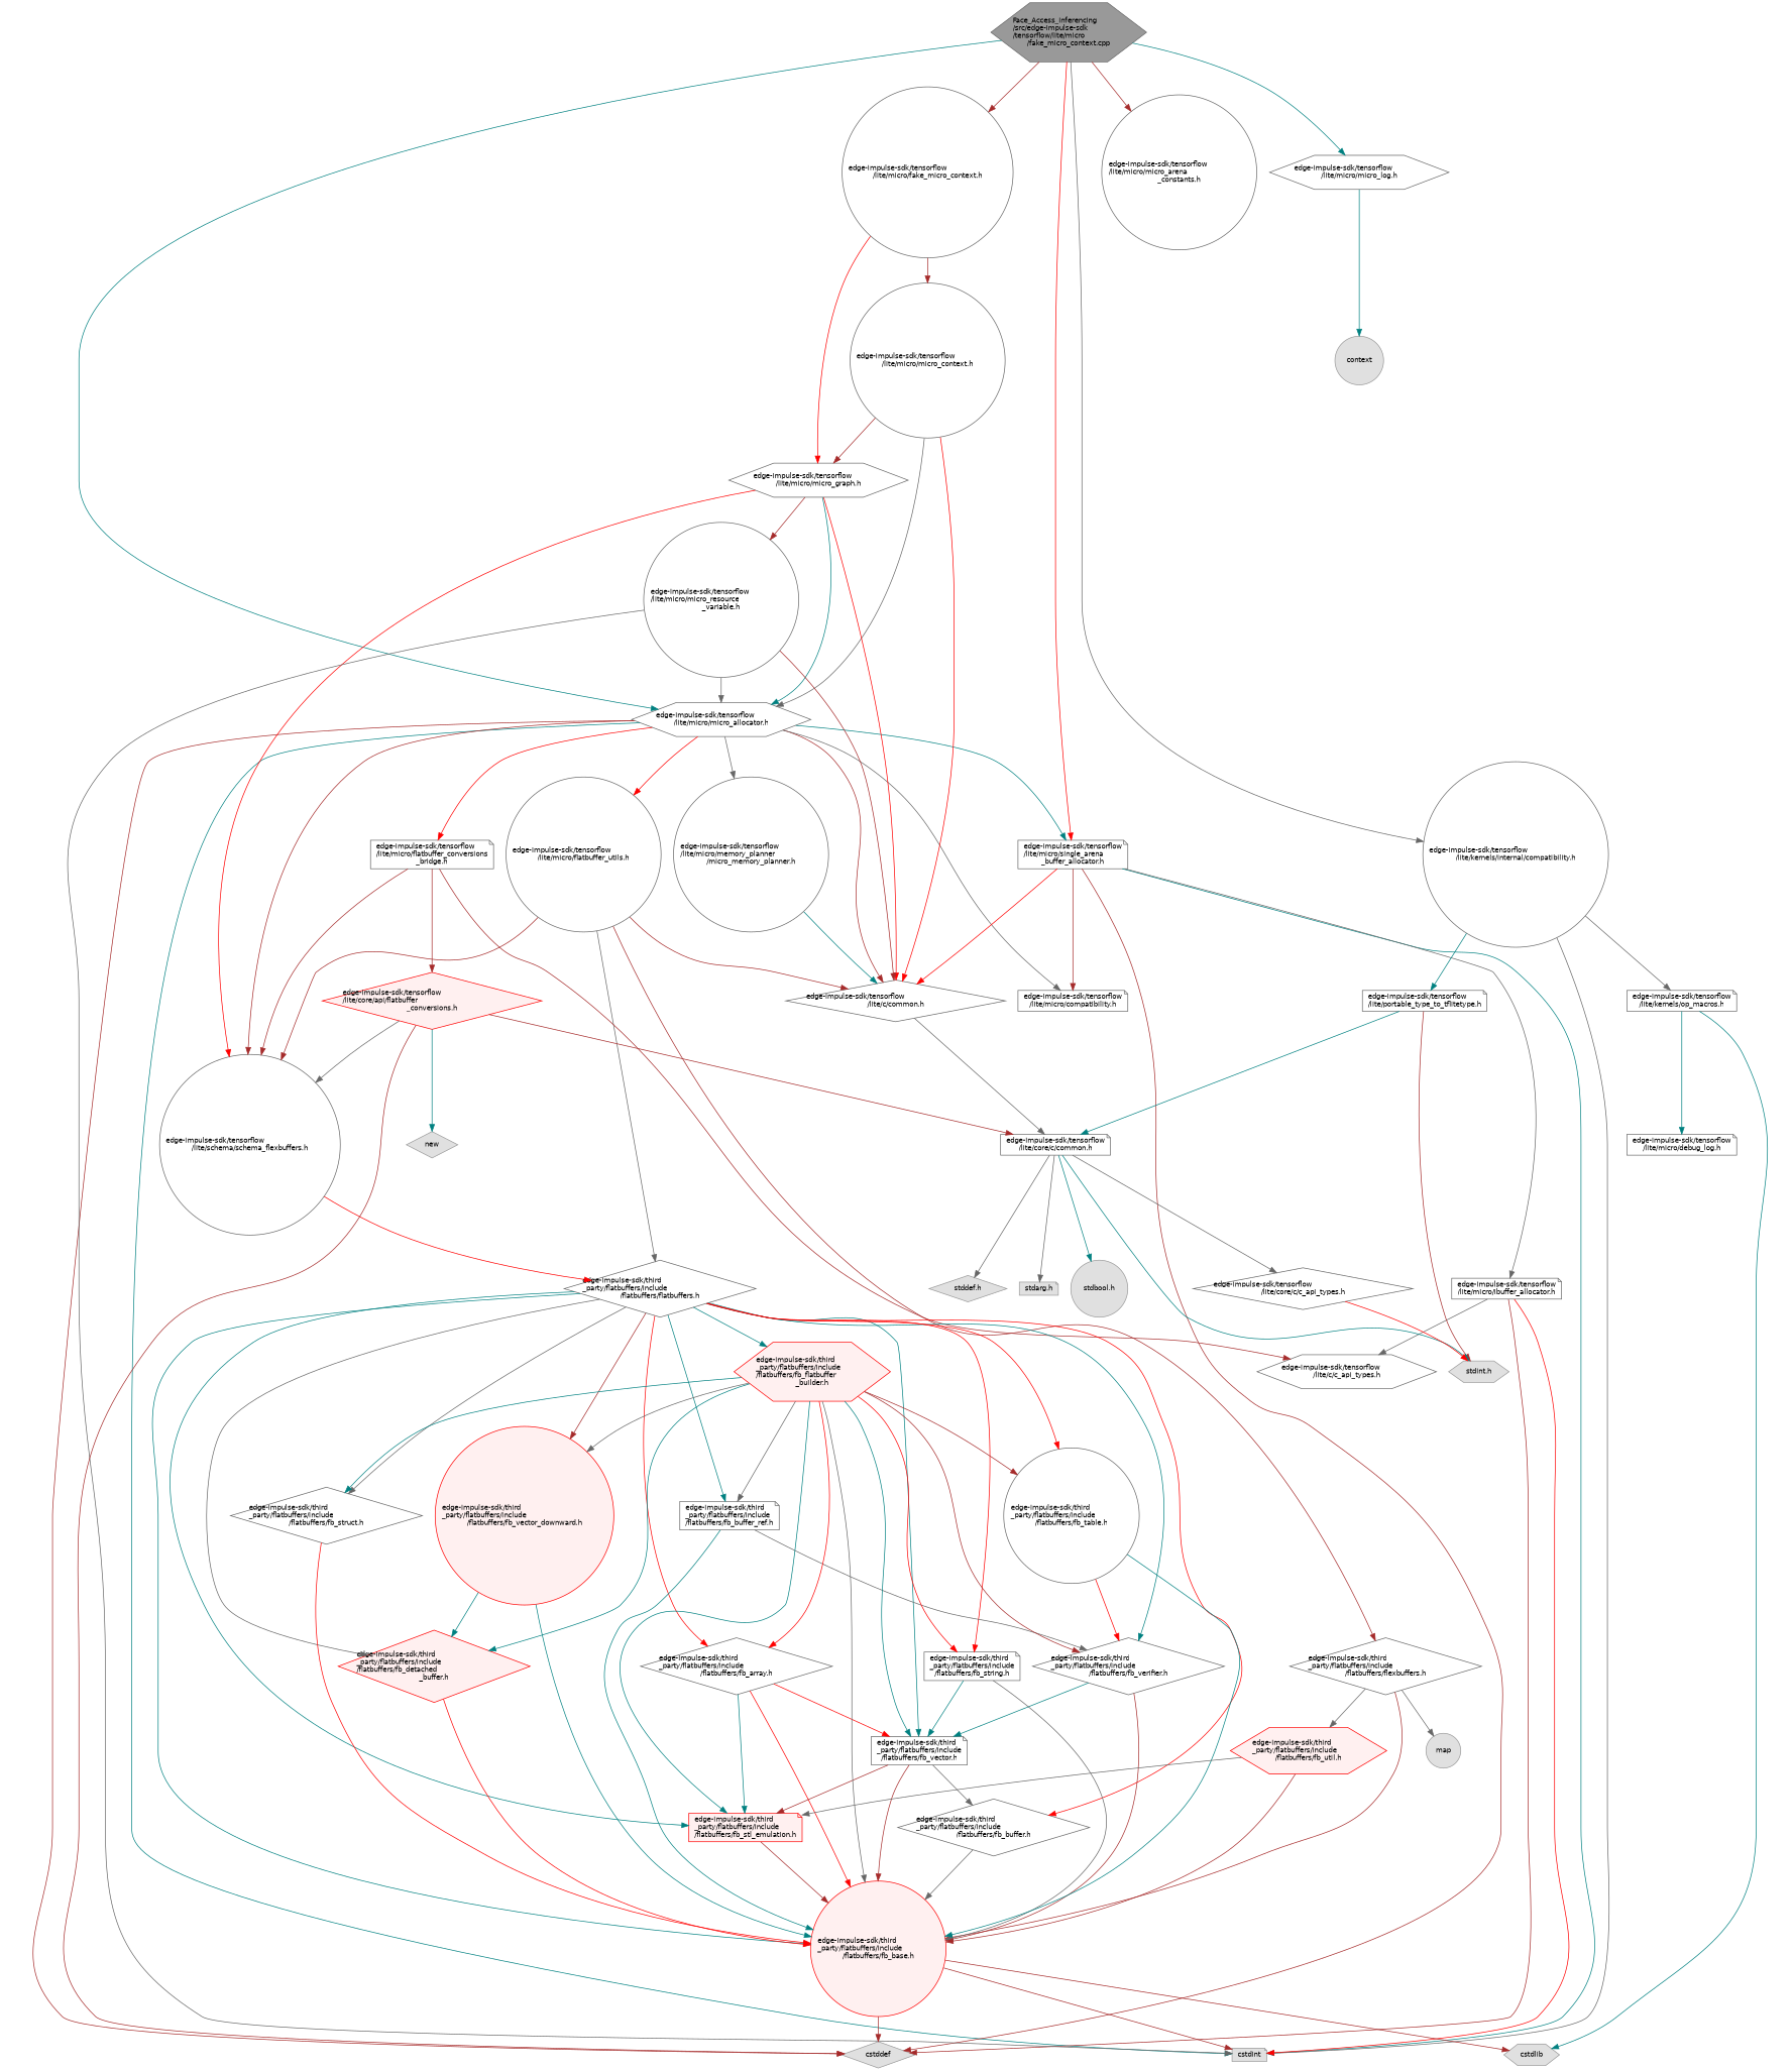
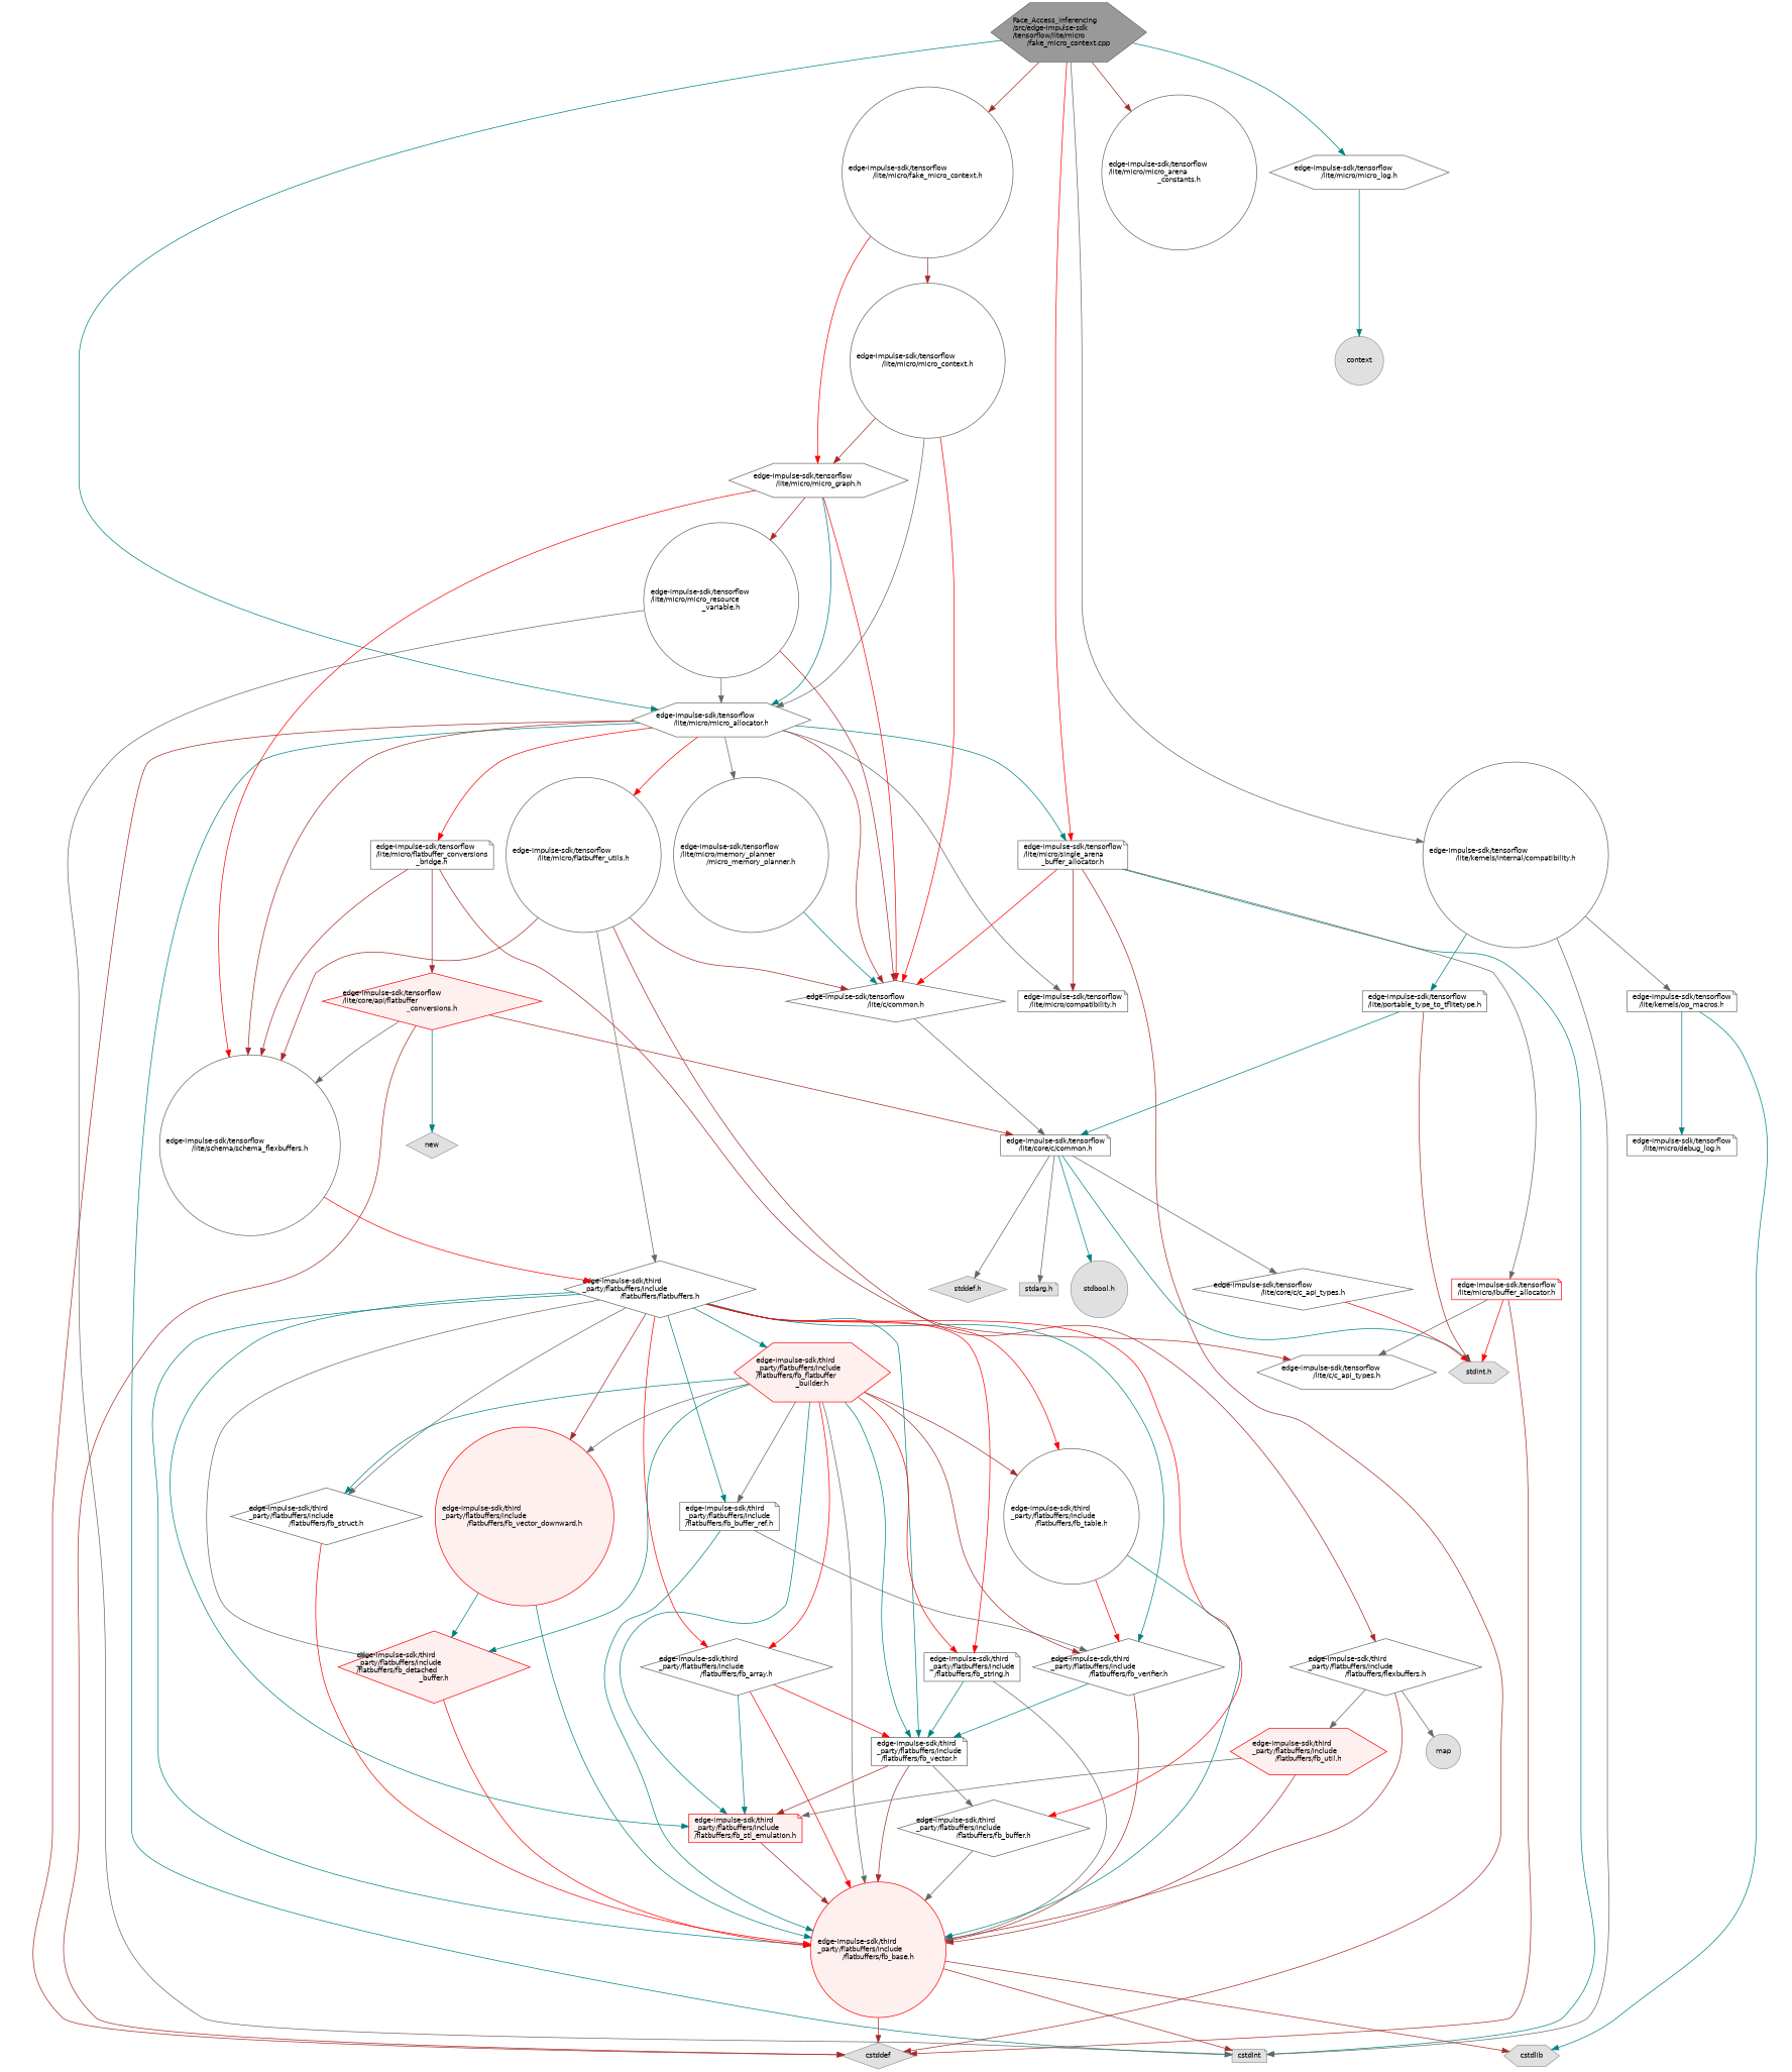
  digraph {
    node [color=grey40 fillcolor=white fontname=Helvetica fontsize=10 shape=circle style=filled]
    edge [color=brown fontname=Helvetica fontsize=10 labelfontname=Helvetica labelfontsize=10 style=solid]
    n1 [color=gray40 fillcolor=grey60 fontcolor=black height=0.2 label="Face_Access_inferencing\l/src/edge-impulse-sdk\l/tensorflow/lite/micro\l/fake_micro_context.cpp" shape=hexagon width=0.4]
    n2 [height=0.2 label="edge-impulse-sdk/tensorflow\l/lite/micro/fake_micro_context.h" width=0.4]
    n3 [height=0.2 label="edge-impulse-sdk/tensorflow\l/lite/micro/micro_allocator.h" shape=hexagon width=0.4]
    n4 [height=0.2 label="edge-impulse-sdk/tensorflow\l/lite/micro/single_arena\l_buffer_allocator.h" shape=note width=0.4]
    n5 [height=0.2 label="edge-impulse-sdk/tensorflow\l/lite/kernels/internal/compatibility.h" width=0.4]
    n6 [height=0.2 label="edge-impulse-sdk/tensorflow\l/lite/micro/micro_arena\l_constants.h" width=0.4]
    n7 [height=0.2 label="edge-impulse-sdk/tensorflow\l/lite/micro/micro_log.h" shape=hexagon width=0.4]
    n8 [height=0.2 label="edge-impulse-sdk/tensorflow\l/lite/micro/micro_context.h" width=0.4]
    n9 [height=0.2 label="edge-impulse-sdk/tensorflow\l/lite/micro/micro_graph.h" shape=hexagon width=0.4]
    n10 [height=0.2 label="edge-impulse-sdk/tensorflow\l/lite/c/common.h" shape=diamond width=0.4]
    n11 [color=grey60 fillcolor="#E0E0E0" height=0.2 label=cstddef shape=diamond width=0.4]
    n12 [color=grey60 fillcolor="#E0E0E0" height=0.2 label=cstdint shape=note width=0.4]
    n13 [height=0.2 label="edge-impulse-sdk/tensorflow\l/lite/micro/compatibility.h" shape=note width=0.4]
    n14 [height=0.2 label="edge-impulse-sdk/tensorflow\l/lite/micro/flatbuffer_utils.h" width=0.4]
    n15 [height=0.2 label="edge-impulse-sdk/tensorflow\l/lite/schema/schema_flexbuffers.h" width=0.4]
    n16 [height=0.2 label="edge-impulse-sdk/tensorflow\l/lite/micro/memory_planner\l/micro_memory_planner.h" width=0.4]
    n17 [height=0.2 label="edge-impulse-sdk/tensorflow\l/lite/micro/flatbuffer_conversions\l_bridge.h" shape=note width=0.4]
-   n18 [height=0.2 label="edge-impulse-sdk/tensorflow\l/lite/micro/ibuffer_allocator.h" shape=note width=0.4]
+   n18 [color=red height=0.2 label="edge-impulse-sdk/tensorflow\l/lite/micro/ibuffer_allocator.h" shape=note width=0.4]
    n19 [height=0.2 label="edge-impulse-sdk/tensorflow\l/lite/portable_type_to_tflitetype.h" shape=note width=0.4]
    n20 [height=0.2 label="edge-impulse-sdk/tensorflow\l/lite/kernels/op_macros.h" shape=note width=0.4]
    n21 [color=grey60 fillcolor="#E0E0E0" height=0.2 label=context width=0.4]
    n22 [height=0.2 label="edge-impulse-sdk/tensorflow\l/lite/micro/micro_resource\l_variable.h" width=0.4]
    n23 [height=0.2 label="edge-impulse-sdk/tensorflow\l/lite/core/c/common.h" shape=note width=0.4]
    n24 [color=grey60 fillcolor="#E0E0E0" height=0.2 label="stdarg.h" shape=note width=0.4]
    n25 [color=grey60 fillcolor="#E0E0E0" height=0.2 label="stdbool.h" width=0.4]
    n26 [color=grey60 fillcolor="#E0E0E0" height=0.2 label="stddef.h" shape=diamond width=0.4]
    n27 [color=grey60 fillcolor="#E0E0E0" height=0.2 label="stdint.h" shape=hexagon width=0.4]
    n28 [height=0.2 label="edge-impulse-sdk/tensorflow\l/lite/core/c/c_api_types.h" shape=diamond width=0.4]
    n29 [height=0.2 label="edge-impulse-sdk/third\l_party/flatbuffers/include\l/flatbuffers/flatbuffers.h" shape=diamond width=0.4]
    n30 [height=0.2 label="edge-impulse-sdk/third\l_party/flatbuffers/include\l/flatbuffers/flexbuffers.h" shape=diamond width=0.4]
    n31 [height=0.2 label="edge-impulse-sdk/tensorflow\l/lite/c/c_api_types.h" shape=hexagon width=0.4]
    n32 [color=red fillcolor="#FFF0F0" height=0.2 label="edge-impulse-sdk/tensorflow\l/lite/core/api/flatbuffer\l_conversions.h" shape=diamond width=0.4]
    n33 [height=0.2 label="edge-impulse-sdk/third\l_party/flatbuffers/include\l/flatbuffers/fb_array.h" shape=diamond width=0.4]
    n34 [color=red fillcolor="#FFF0F0" height=0.2 label="edge-impulse-sdk/third\l_party/flatbuffers/include\l/flatbuffers/fb_base.h" width=0.4]
    n35 [color=red fillcolor="#FFF0F0" height=0.2 label="edge-impulse-sdk/third\l_party/flatbuffers/include\l/flatbuffers/fb_stl_emulation.h" shape=note width=0.4]
    n36 [height=0.2 label="edge-impulse-sdk/third\l_party/flatbuffers/include\l/flatbuffers/fb_vector.h" shape=note width=0.4]
    n37 [height=0.2 label="edge-impulse-sdk/third\l_party/flatbuffers/include\l/flatbuffers/fb_buffer.h" shape=diamond width=0.4]
    n38 [height=0.2 label="edge-impulse-sdk/third\l_party/flatbuffers/include\l/flatbuffers/fb_buffer_ref.h" shape=note width=0.4]
    n39 [height=0.2 label="edge-impulse-sdk/third\l_party/flatbuffers/include\l/flatbuffers/fb_verifier.h" shape=diamond width=0.4]
    n40 [color=red fillcolor="#FFF0F0" height=0.2 label="edge-impulse-sdk/third\l_party/flatbuffers/include\l/flatbuffers/fb_detached\l_buffer.h" shape=diamond width=0.4]
    n41 [color=red fillcolor="#FFF0F0" height=0.2 label="edge-impulse-sdk/third\l_party/flatbuffers/include\l/flatbuffers/fb_flatbuffer\l_builder.h" shape=hexagon width=0.4]
    n42 [height=0.2 label="edge-impulse-sdk/third\l_party/flatbuffers/include\l/flatbuffers/fb_string.h" shape=note width=0.4]
    n43 [height=0.2 label="edge-impulse-sdk/third\l_party/flatbuffers/include\l/flatbuffers/fb_struct.h" shape=diamond width=0.4]
    n44 [height=0.2 label="edge-impulse-sdk/third\l_party/flatbuffers/include\l/flatbuffers/fb_table.h" width=0.4]
    n45 [color=red fillcolor="#FFF0F0" height=0.2 label="edge-impulse-sdk/third\l_party/flatbuffers/include\l/flatbuffers/fb_vector_downward.h" width=0.4]
    n46 [color=grey60 fillcolor="#E0E0E0" height=0.2 label=map width=0.4]
    n47 [color=red fillcolor="#FFF0F0" height=0.2 label="edge-impulse-sdk/third\l_party/flatbuffers/include\l/flatbuffers/fb_util.h" shape=hexagon width=0.4]
    n48 [color=grey60 fillcolor="#E0E0E0" height=0.2 label=cstdlib shape=hexagon width=0.4]
    n49 [color=grey60 fillcolor="#E0E0E0" height=0.2 label=new shape=diamond width=0.4]
    n50 [height=0.2 label="edge-impulse-sdk/tensorflow\l/lite/micro/debug_log.h" shape=note width=0.4]
    n1 -> n2
    n1 -> n3 [color=teal]
    n1 -> n4 [color=red]
    n1 -> n5 [color=gray40]
    n1 -> n6
    n1 -> n7 [color=teal]
    n2 -> n8
    n2 -> n9 [color=red]
    n3 -> n4 [color=teal]
    n3 -> n10
    n3 -> n11
    n3 -> n12 [color=teal]
    n3 -> n13 [color=gray40]
    n3 -> n14 [color=red]
    n3 -> n15
    n3 -> n16 [color=gray40]
    n3 -> n17 [color=red]
    n4 -> n10 [color=red]
    n4 -> n11
    n4 -> n12 [color=teal]
    n4 -> n13
    n4 -> n18 [color=gray40]
    n5 -> n12 [color=gray40]
    n5 -> n19 [color=teal]
    n5 -> n20 [color=gray40]
    n7 -> n21 [color=teal]
    n8 -> n3 [color=gray40]
    n8 -> n9
    n8 -> n10 [color=red]
    n9 -> n3 [color=teal]
    n9 -> n10 [color=red]
    n9 -> n15 [color=red]
    n9 -> n22
    n10 -> n23 [color=gray40]
    n14 -> n10
    n14 -> n15
    n14 -> n29 [color=gray40]
    n14 -> n30
    n15 -> n29 [color=red]
    n16 -> n10 [color=teal]
    n17 -> n15
    n17 -> n31
    n17 -> n32
    n18 -> n11
-   n18 -> n12 [color=red]
+   n18 -> n27 [color=red]
    n18 -> n31 [color=gray40]
    n19 -> n23 [color=teal]
    n19 -> n27
    n20 -> n48 [color=teal]
    n20 -> n50 [color=teal]
    n22 -> n3 [color=gray40]
    n22 -> n10
    n22 -> n12 [color=gray40]
    n23 -> n24 [color=gray40]
    n23 -> n25 [color=teal]
    n23 -> n26 [color=gray40]
    n23 -> n27 [color=teal]
    n23 -> n28 [color=gray40]
    n28 -> n27 [color=red]
    n29 -> n33 [color=red]
    n29 -> n34 [color=teal]
    n29 -> n35 [color=teal]
    n29 -> n36 [color=teal]
    n29 -> n37 [color=red]
    n29 -> n38 [color=teal]
    n29 -> n39 [color=teal]
    n29 -> n40 [color=gray40]
    n29 -> n41 [color=teal]
    n29 -> n42 [color=red]
    n29 -> n43 [color=gray40]
    n29 -> n44 [color=red]
    n29 -> n45
    n30 -> n34
    n30 -> n46 [color=gray40]
    n30 -> n47 [color=gray40]
    n32 -> n11
    n32 -> n15 [color=gray40]
    n32 -> n23
    n32 -> n49 [color=teal]
    n33 -> n34 [color=red]
    n33 -> n35 [color=teal]
    n33 -> n36 [color=red]
    n34 -> n11
    n34 -> n12
    n34 -> n48
    n35 -> n34
    n36 -> n34
    n36 -> n35
    n36 -> n37 [color=gray40]
    n37 -> n34 [color=gray40]
    n38 -> n34 [color=teal]
    n38 -> n39 [color=gray40]
    n39 -> n34
    n39 -> n36 [color=teal]
    n40 -> n34 [color=red]
    n41 -> n33 [color=red]
    n41 -> n34 [color=gray40]
    n41 -> n35 [color=teal]
    n41 -> n36 [color=teal]
    n41 -> n38 [color=gray40]
    n41 -> n39
    n41 -> n40 [color=teal]
    n41 -> n42 [color=red]
    n41 -> n43 [color=teal]
    n41 -> n44
    n41 -> n45 [color=gray40]
    n42 -> n34 [color=gray40]
    n42 -> n36 [color=teal]
    n43 -> n34 [color=red]
    n44 -> n34 [color=teal]
    n44 -> n39 [color=red]
    n45 -> n34 [color=teal]
    n45 -> n40 [color=teal]
    n47 -> n34
    n47 -> n35 [color=gray40]
  }
